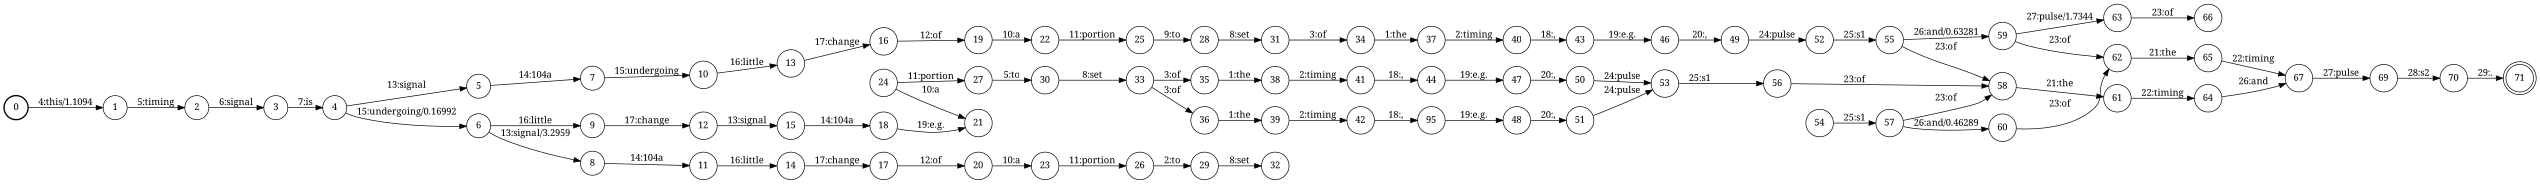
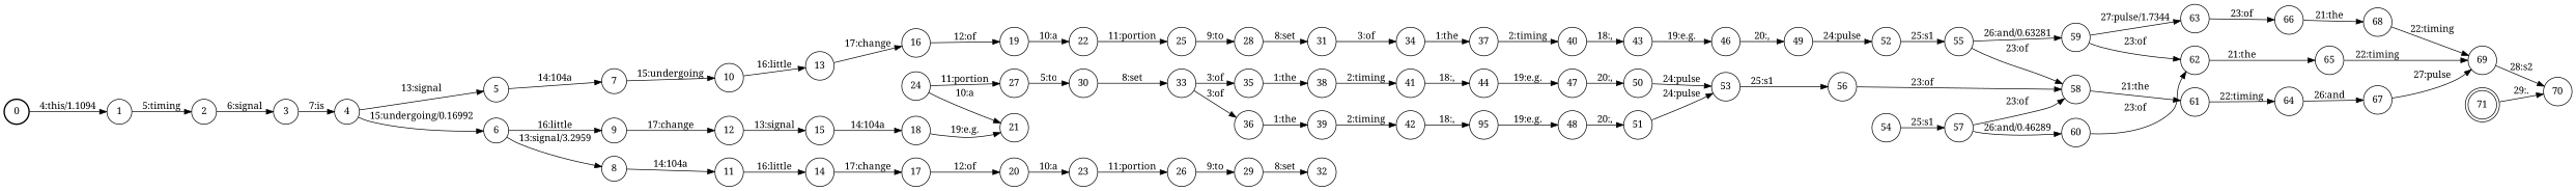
  digraph {
    fontname="Noto Serif"
    nodesep=0.25
    rankdir=LR
    ranksep=0.4
    node [fontname="Noto Serif" fontsize=14 shape=circle style=solid]
    edge [fontname="Noto Serif" fontsize=14]
    n1 [label=0 style=bold]
    n2 [label=1]
    n3 [label=2]
    n4 [label=3]
    n5 [label=4]
    n6 [label=5]
    n7 [label=6]
    n8 [label=7]
    n9 [label=8]
    n10 [label=9]
    n11 [label=10]
    n12 [label=11]
    n13 [label=12]
    n14 [label=13]
    n15 [label=14]
    n16 [label=15]
    n17 [label=16]
    n18 [label=17]
    n19 [label=18]
    n20 [label=19]
    n21 [label=20]
    n22 [label=21]
    n23 [label=22]
    n24 [label=23]
    n25 [label=25]
    n26 [label=26]
    n27 [label=24]
    n28 [label=27]
    n29 [label=28]
    n30 [label=29]
    n31 [label=30]
    n32 [label=31]
    n33 [label=32]
    n34 [label=33]
    n35 [label=34]
    n36 [label=35]
    n37 [label=36]
    n38 [label=37]
    n39 [label=38]
    n40 [label=39]
    n41 [label=40]
    n42 [label=41]
    n43 [label=42]
    n44 [label=43]
    n45 [label=44]
    n46 [label=95]
    n47 [label=46]
    n48 [label=47]
    n49 [label=48]
    n50 [label=49]
    n51 [label=50]
    n52 [label=51]
    n53 [label=52]
    n54 [label=53]
    n55 [label=55]
    n56 [label=56]
    n57 [label=54]
    n58 [label=57]
    n59 [label=58]
    n60 [label=59]
    n61 [label=60]
    n62 [label=61]
    n63 [label=62]
    n64 [label=63]
    n65 [label=64]
    n66 [label=65]
    n67 [label=66]
    n68 [label=67]
+   n69 [label=68]
    n70 [label=69]
    n71 [label=70]
    n72 [label=71 shape=doublecircle]
    n1 -> n2 [label="4:this/1.1094"]
    n2 -> n3 [label="5:timing"]
    n3 -> n4 [label="6:signal"]
    n4 -> n5 [label="7:is"]
    n5 -> n6 [label="13:signal"]
    n5 -> n7 [label="15:undergoing/0.16992"]
    n6 -> n8 [label="14:104a"]
    n7 -> n9 [label="13:signal/3.2959"]
    n7 -> n10 [label="16:little"]
    n8 -> n11 [label="15:undergoing"]
    n9 -> n12 [label="14:104a"]
    n10 -> n13 [label="17:change"]
    n11 -> n14 [label="16:little"]
    n12 -> n15 [label="16:little"]
    n13 -> n16 [label="13:signal"]
    n14 -> n17 [label="17:change"]
    n15 -> n18 [label="17:change"]
    n16 -> n19 [label="14:104a"]
    n17 -> n20 [label="12:of"]
    n18 -> n21 [label="12:of"]
    n19 -> n22 [label="19:e.g."]
    n20 -> n23 [label="10:a"]
    n21 -> n24 [label="10:a"]
    n23 -> n25 [label="11:portion"]
    n24 -> n26 [label="11:portion"]
    n25 -> n29 [label="9:to"]
-   n26 -> n30 [label="2:to"]
+   n26 -> n30 [label="9:to"]
    n27 -> n22 [label="10:a"]
    n27 -> n28 [label="11:portion"]
    n28 -> n31 [label="5:to"]
    n29 -> n32 [label="8:set"]
    n30 -> n33 [label="8:set"]
    n31 -> n34 [label="8:set"]
    n32 -> n35 [label="3:of"]
    n34 -> n36 [label="3:of"]
    n34 -> n37 [label="3:of"]
    n35 -> n38 [label="1:the"]
    n36 -> n39 [label="1:the"]
    n37 -> n40 [label="1:the"]
    n38 -> n41 [label="2:timing"]
    n39 -> n42 [label="2:timing"]
    n40 -> n43 [label="2:timing"]
    n41 -> n44 [label="18:,"]
    n42 -> n45 [label="18:,"]
    n43 -> n46 [label="18:,"]
    n44 -> n47 [label="19:e.g."]
    n45 -> n48 [label="19:e.g."]
    n46 -> n49 [label="19:e.g."]
    n47 -> n50 [label="20:,"]
    n48 -> n51 [label="20:,"]
    n49 -> n52 [label="20:,"]
    n50 -> n53 [label="24:pulse"]
    n51 -> n54 [label="24:pulse"]
    n52 -> n54 [label="24:pulse"]
    n53 -> n55 [label="25:s1"]
    n54 -> n56 [label="25:s1"]
    n55 -> n59 [label="23:of"]
    n55 -> n60 [label="26:and/0.63281"]
    n56 -> n59 [label="23:of"]
    n57 -> n58 [label="25:s1"]
    n58 -> n59 [label="23:of"]
    n58 -> n61 [label="26:and/0.46289"]
    n59 -> n62 [label="21:the"]
    n60 -> n63 [label="23:of"]
    n60 -> n64 [label="27:pulse/1.7344"]
    n61 -> n63 [label="23:of"]
    n62 -> n65 [label="22:timing"]
    n63 -> n66 [label="21:the"]
    n64 -> n67 [label="23:of"]
    n65 -> n68 [label="26:and"]
-   n66 -> n68 [label="22:timing"]
+   n66 -> n70 [label="22:timing"]
+   n67 -> n69 [label="21:the"]
    n68 -> n70 [label="27:pulse"]
+   n69 -> n70 [label="22:timing"]
    n70 -> n71 [label="28:s2"]
-   n71 -> n72 [label="29:."]
+   n72 -> n71 [label="29:."]
  }
